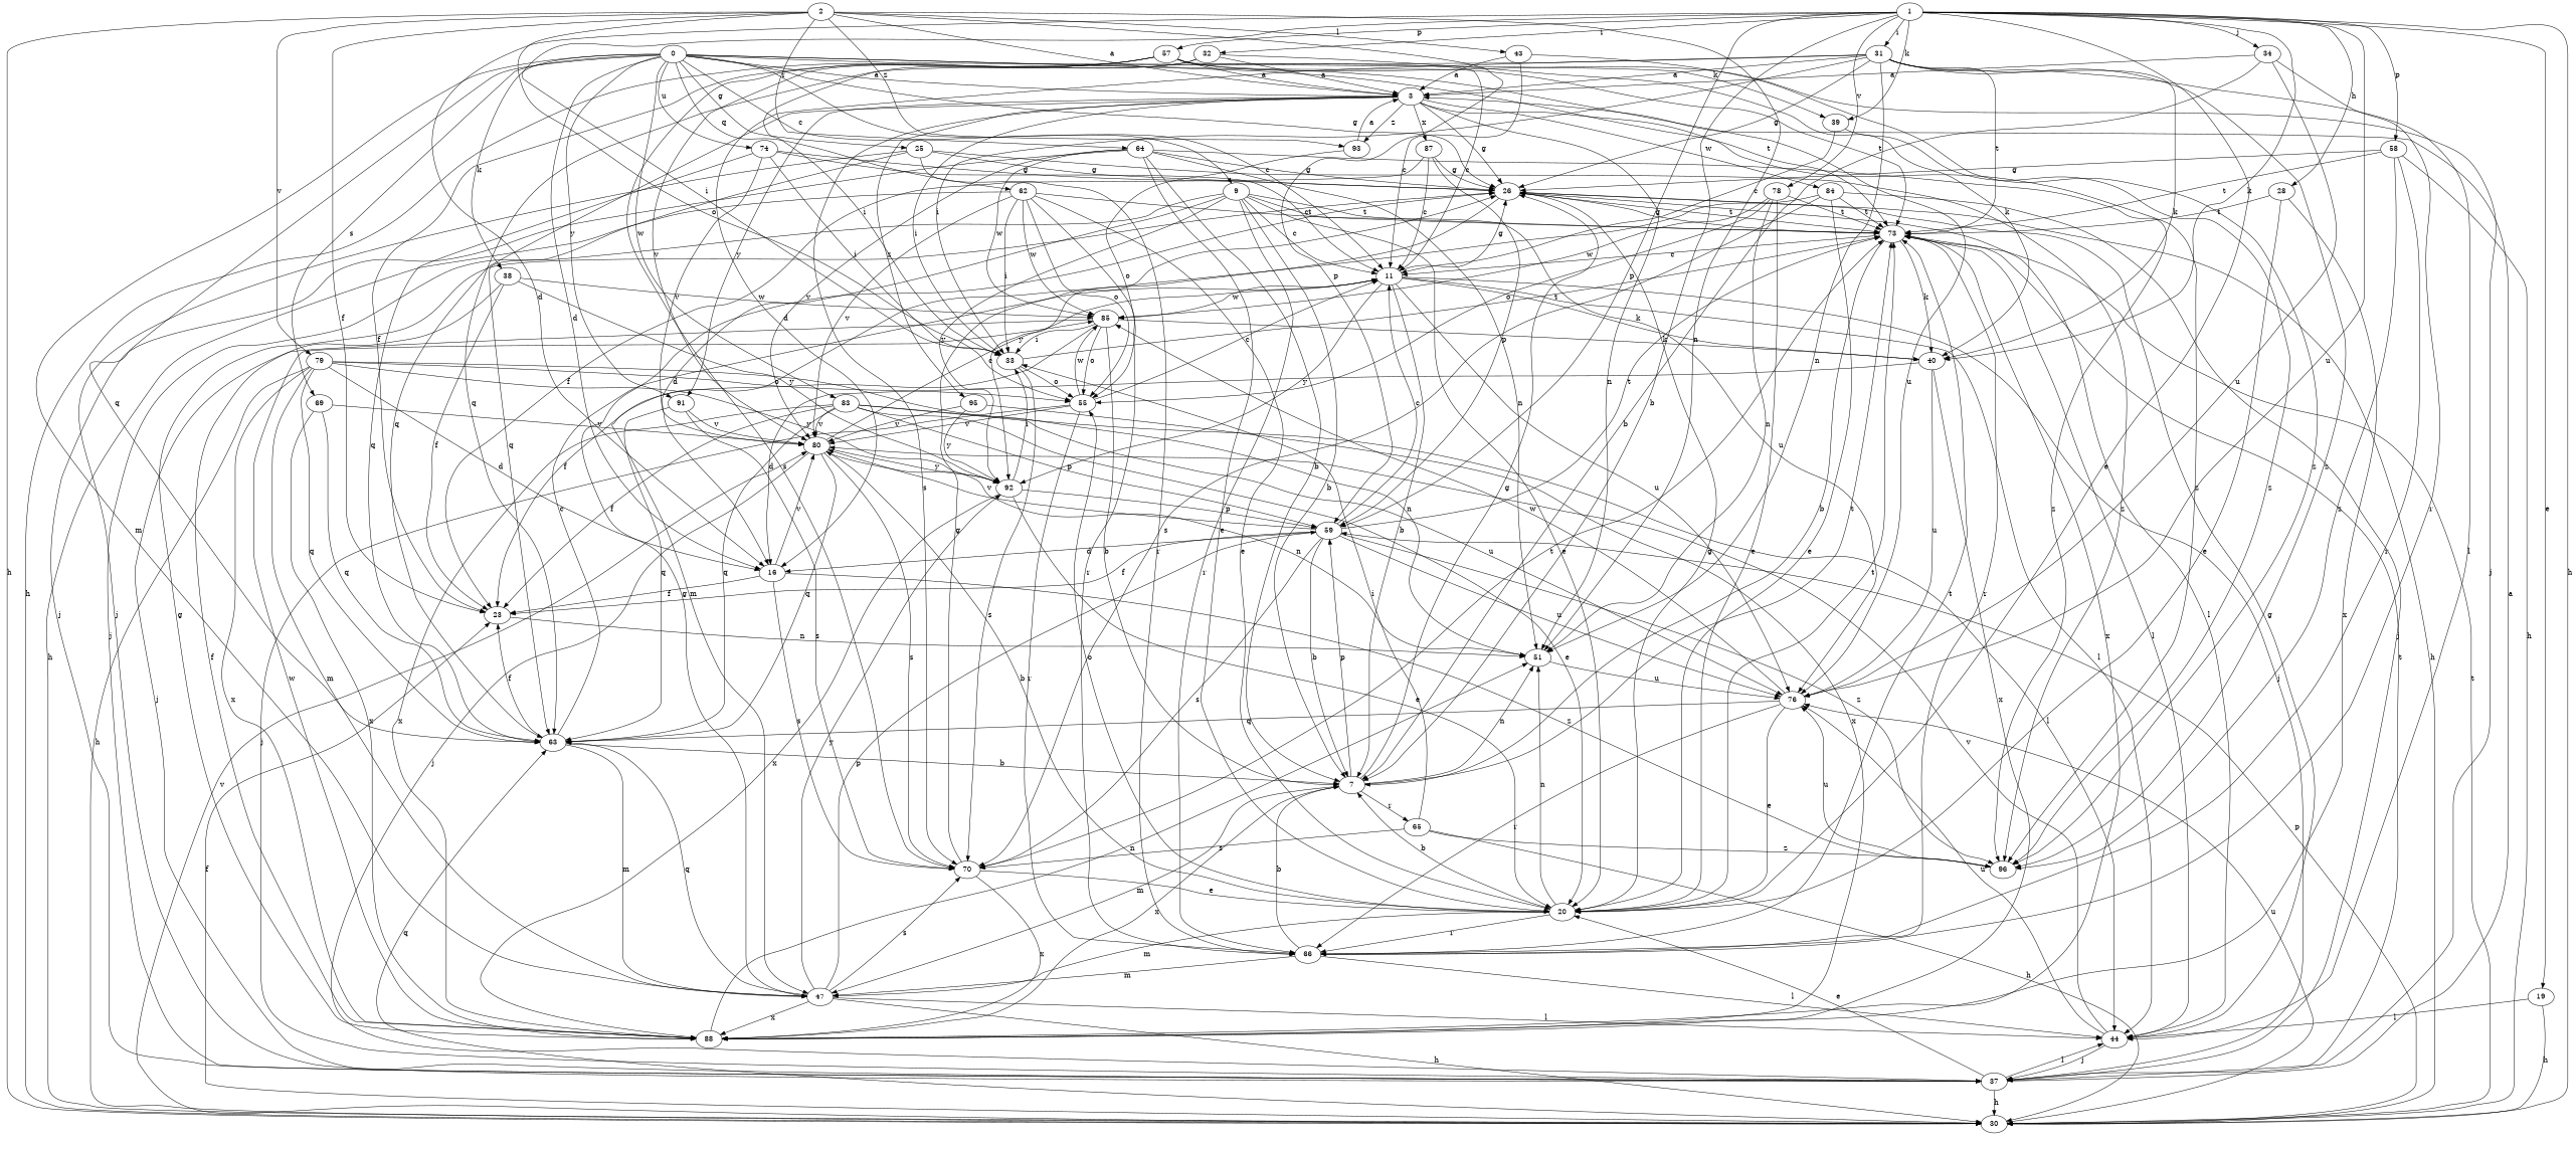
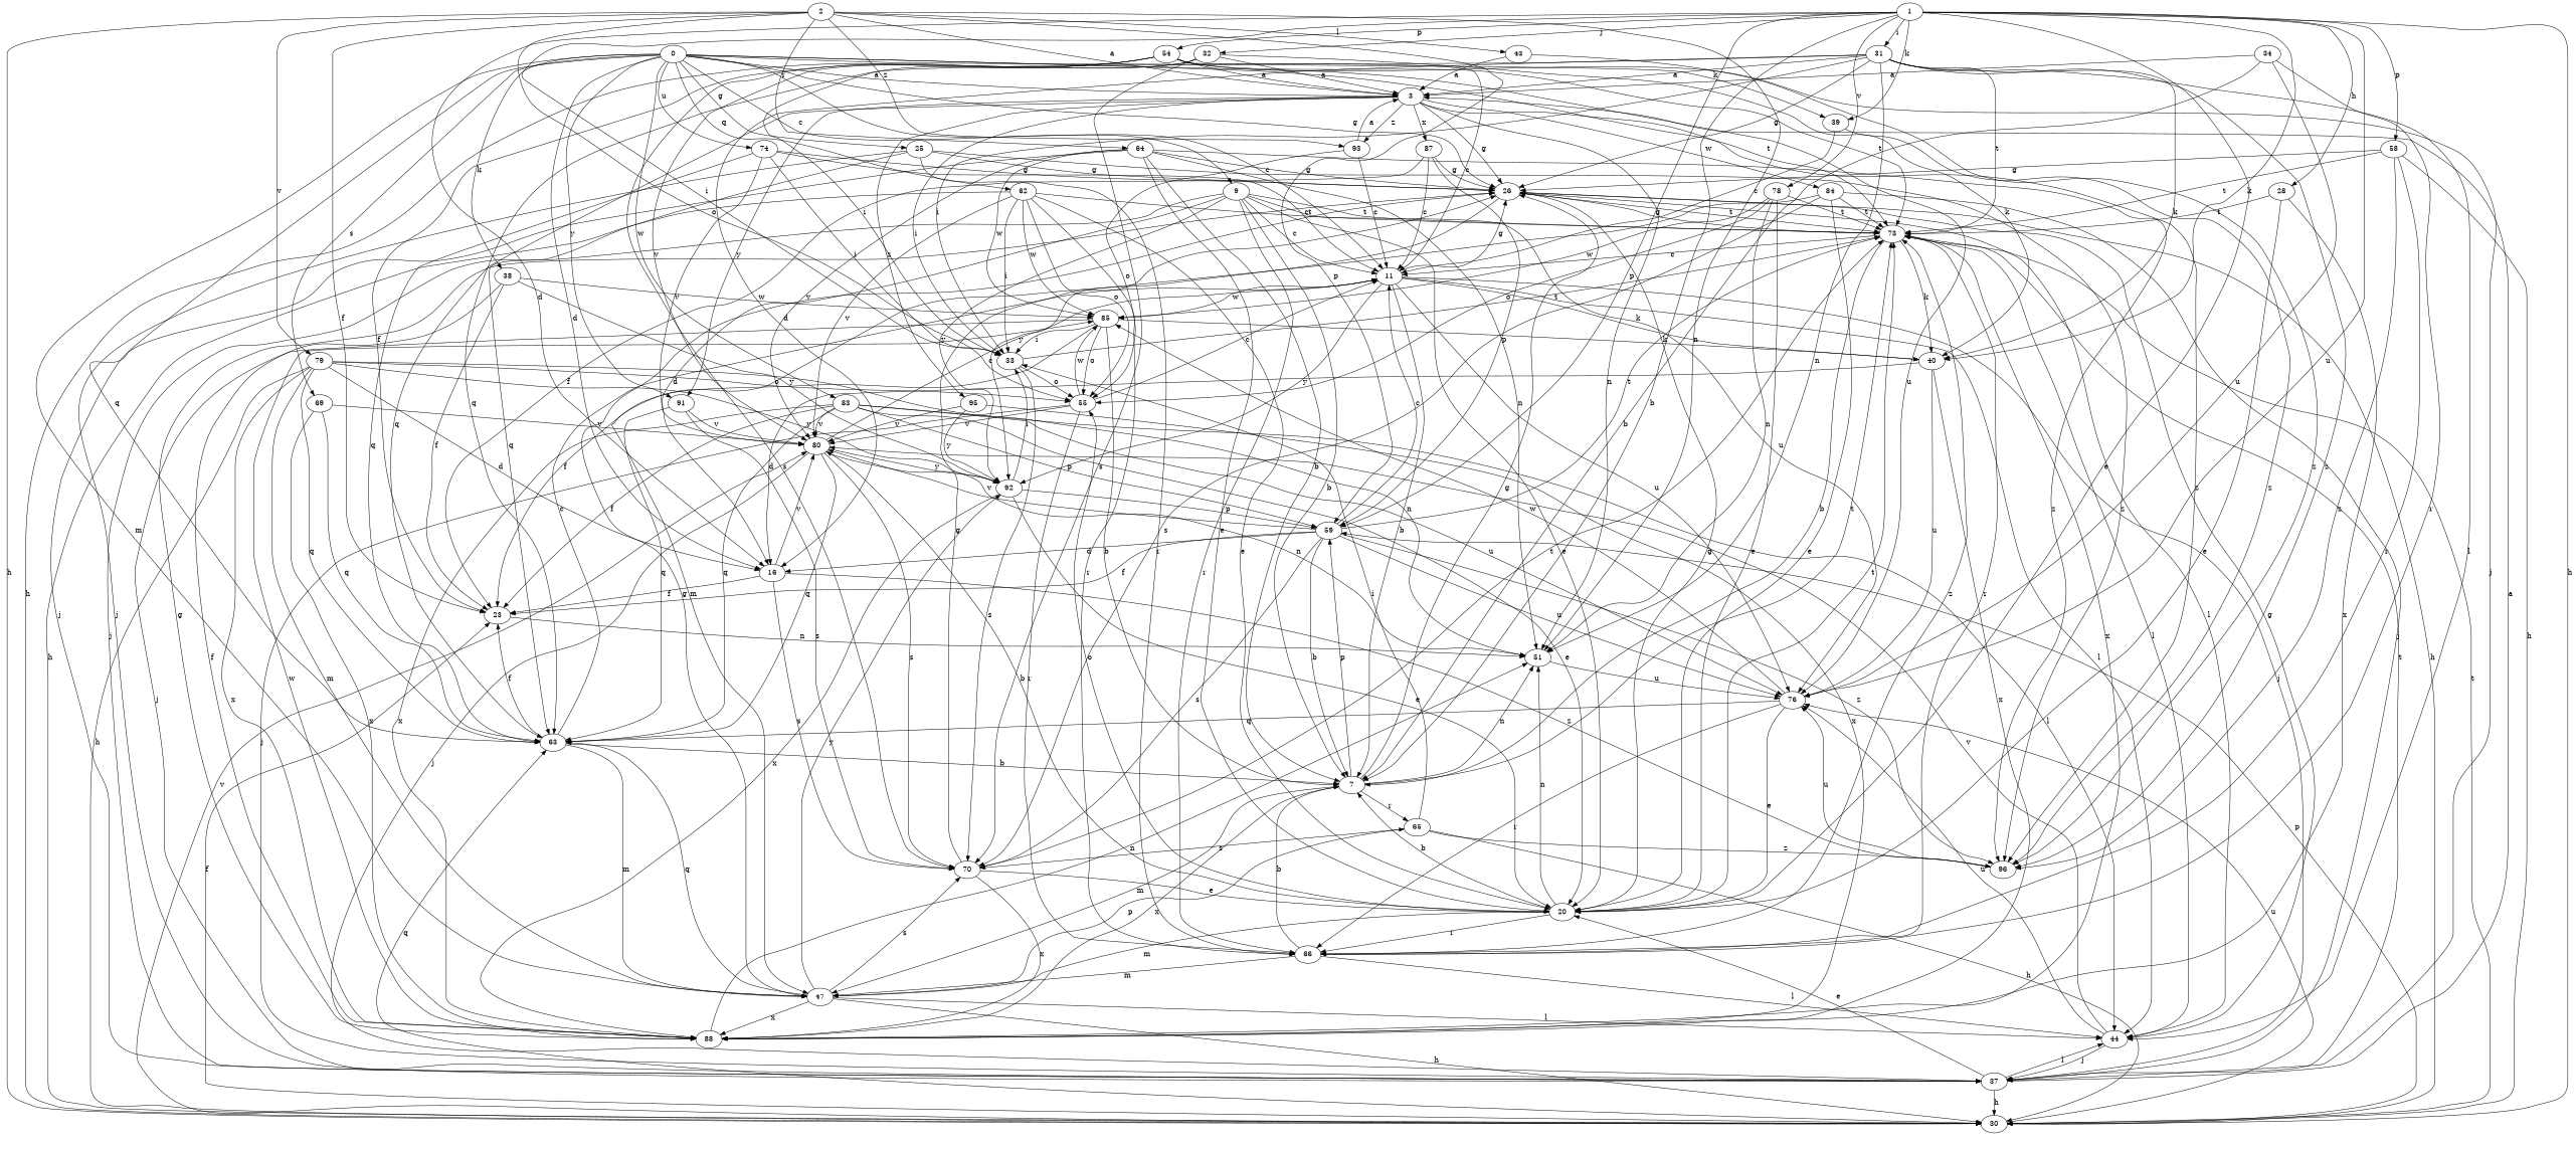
  strict digraph {
    0
    3
    9
    11
    16
    25
    26
    38
    39
    47
    62
    63
    69
    73
    74
    76
    83
    91
    33
    51
    93
    70
    84
    87
    95
    96
    7
    20
    37
    66
    92
    40
    44
    85
    23
    80
    30
    88
    59
    55
    1
-   19
    28
    31
    32
    34
-   57
+   57 [label=54]
    58
    78
    65
    2
    43
    64
    79
    0 -> 3 [label=a]
    0 -> 9 [label=c]
    0 -> 11 [label=c]
    0 -> 16 [label=d]
    0 -> 25 [label=g]
    0 -> 26 [label=g]
    0 -> 38 [label=k]
    0 -> 39 [label=k]
    0 -> 47 [label=m]
    0 -> 62 [label=q]
    0 -> 63 [label=q]
    0 -> 69 [label=s]
    0 -> 73 [label=t]
    0 -> 74 [label=u]
    0 -> 76 [label=u]
    0 -> 83 [label=w]
    0 -> 91 [label=y]
    3 -> 26 [label=g]
    3 -> 63 [label=q]
    3 -> 91 [label=y]
    3 -> 33 [label=i]
    3 -> 51 [label=n]
    3 -> 93 [label=z]
-   3 -> 70 [label=s]
+   32 -> 70 [label=s]
    3 -> 84 [label=w]
    3 -> 87 [label=x]
    3 -> 95 [label=z]
    3 -> 96 [label=z]
    9 -> 11 [label=c]
    9 -> 16 [label=d]
    9 -> 73 [label=t]
    9 -> 76 [label=u]
    9 -> 7 [label=b]
    9 -> 20 [label=e]
    9 -> 37 [label=j]
    9 -> 66 [label=r]
    9 -> 92 [label=y]
    11 -> 26 [label=g]
    11 -> 76 [label=u]
    11 -> 7 [label=b]
    11 -> 37 [label=j]
    11 -> 92 [label=y]
    11 -> 40 [label=k]
    11 -> 44 [label=l]
    11 -> 85 [label=w]
    16 -> 70 [label=s]
    16 -> 96 [label=z]
    16 -> 23 [label=f]
    16 -> 80 [label=v]
    25 -> 26 [label=g]
    25 -> 63 [label=q]
    25 -> 96 [label=z]
    25 -> 37 [label=j]
    25 -> 66 [label=r]
    26 -> 73 [label=t]
    26 -> 92 [label=y]
    26 -> 44 [label=l]
    26 -> 30 [label=h]
    38 -> 92 [label=y]
    38 -> 85 [label=w]
    38 -> 23 [label=f]
    38 -> 88 [label=f]
    39 -> 11 [label=c]
    39 -> 96 [label=z]
    47 -> 26 [label=g]
    47 -> 63 [label=q]
    47 -> 70 [label=s]
    47 -> 92 [label=y]
    47 -> 44 [label=l]
    47 -> 30 [label=h]
    47 -> 88 [label=x]
-   47 -> 59 [label=p]
+   47 -> 65 [label=p]
    62 -> 73 [label=t]
    62 -> 33 [label=i]
    62 -> 20 [label=e]
    62 -> 66 [label=r]
    62 -> 85 [label=w]
    62 -> 80 [label=v]
    62 -> 30 [label=h]
    62 -> 55 [label=o]
    63 -> 11 [label=c]
    63 -> 47 [label=m]
    63 -> 7 [label=b]
    63 -> 23 [label=f]
    69 -> 63 [label=q]
    69 -> 80 [label=v]
    69 -> 88 [label=x]
    73 -> 11 [label=c]
    73 -> 26 [label=g]
    73 -> 7 [label=b]
    73 -> 66 [label=r]
    73 -> 40 [label=k]
    73 -> 44 [label=l]
    73 -> 88 [label=x]
    74 -> 11 [label=c]
    74 -> 26 [label=g]
    74 -> 63 [label=q]
    74 -> 33 [label=i]
    74 -> 80 [label=v]
    76 -> 63 [label=q]
    76 -> 20 [label=e]
    76 -> 66 [label=r]
    76 -> 85 [label=w]
    83 -> 63 [label=q]
    83 -> 76 [label=u]
    83 -> 20 [label=e]
    83 -> 44 [label=l]
    83 -> 23 [label=f]
    83 -> 80 [label=v]
    83 -> 88 [label=x]
    83 -> 59 [label=p]
    91 -> 63 [label=q]
    91 -> 70 [label=s]
    91 -> 80 [label=v]
    33 -> 73 [label=t]
    33 -> 70 [label=s]
    33 -> 55 [label=o]
    51 -> 76 [label=u]
    93 -> 3 [label=a]
    93 -> 55 [label=o]
    70 -> 26 [label=g]
    70 -> 73 [label=t]
    70 -> 20 [label=e]
    70 -> 88 [label=x]
    84 -> 47 [label=m]
    84 -> 73 [label=t]
    84 -> 70 [label=s]
    84 -> 20 [label=e]
    84 -> 37 [label=j]
    87 -> 11 [label=c]
    87 -> 26 [label=g]
    87 -> 23 [label=f]
    87 -> 59 [label=p]
    95 -> 92 [label=y]
    95 -> 80 [label=v]
    95 -> 88 [label=x]
    96 -> 76 [label=u]
    7 -> 26 [label=g]
    7 -> 47 [label=m]
    7 -> 73 [label=t]
    7 -> 51 [label=n]
    7 -> 88 [label=x]
    7 -> 59 [label=p]
    7 -> 65 [label=r]
    20 -> 26 [label=g]
    20 -> 47 [label=m]
    20 -> 73 [label=t]
    20 -> 51 [label=n]
    20 -> 7 [label=b]
    20 -> 66 [label=r]
    20 -> 80 [label=b]
    20 -> 55 [label=o]
    37 -> 3 [label=a]
    37 -> 73 [label=t]
    37 -> 20 [label=e]
    37 -> 44 [label=l]
    37 -> 30 [label=h]
    66 -> 47 [label=m]
-   66 -> 73 [label=t]
+   66 -> 73 [label=z]
    66 -> 7 [label=b]
    66 -> 44 [label=l]
    92 -> 33 [label=i]
    92 -> 20 [label=e]
    92 -> 88 [label=x]
    92 -> 59 [label=p]
    40 -> 16 [label=d]
    40 -> 76 [label=u]
    40 -> 88 [label=x]
    44 -> 26 [label=g]
    44 -> 76 [label=u]
    44 -> 37 [label=j]
    44 -> 80 [label=v]
    85 -> 33 [label=i]
    85 -> 7 [label=b]
    85 -> 37 [label=j]
    85 -> 40 [label=k]
    85 -> 23 [label=f]
    85 -> 55 [label=o]
    23 -> 51 [label=n]
    80 -> 11 [label=c]
    80 -> 63 [label=q]
    80 -> 51 [label=n]
    80 -> 70 [label=s]
    80 -> 37 [label=j]
    80 -> 92 [label=y]
    30 -> 63 [label=q]
    30 -> 73 [label=t]
    30 -> 76 [label=u]
    30 -> 23 [label=f]
    30 -> 80 [label=v]
    30 -> 59 [label=p]
    88 -> 26 [label=g]
    88 -> 51 [label=n]
    88 -> 85 [label=w]
    59 -> 11 [label=c]
    59 -> 16 [label=d]
    59 -> 73 [label=t]
    59 -> 76 [label=u]
    59 -> 70 [label=s]
    59 -> 96 [label=z]
    59 -> 7 [label=b]
    59 -> 23 [label=f]
    59 -> 80 [label=v]
    55 -> 11 [label=c]
    55 -> 37 [label=j]
    55 -> 66 [label=r]
    55 -> 85 [label=w]
    55 -> 80 [label=v]
    1 -> 16 [label=d]
    1 -> 39 [label=k]
    1 -> 76 [label=u]
    1 -> 33 [label=i]
    1 -> 7 [label=b]
    1 -> 20 [label=e]
    1 -> 40 [label=k]
    1 -> 30 [label=h]
    1 -> 59 [label=p]
-   1 -> 19 [label=e]
    1 -> 28 [label=h]
    1 -> 31 [label=i]
-   1 -> 32 [label=i]
-   1 -> 34 [label=j]
+   1 -> 32 [label=j]
    1 -> 57 [label=p]
    1 -> 58 [label=p]
    1 -> 78 [label=v]
-   19 -> 44 [label=l]
-   19 -> 30 [label=h]
    28 -> 73 [label=t]
    28 -> 20 [label=e]
    28 -> 88 [label=x]
    31 -> 3 [label=a]
    31 -> 16 [label=d]
    31 -> 26 [label=g]
    31 -> 63 [label=q]
    31 -> 73 [label=t]
    31 -> 33 [label=i]
    31 -> 51 [label=n]
    31 -> 96 [label=z]
    31 -> 40 [label=k]
    31 -> 44 [label=l]
    32 -> 3 [label=a]
    32 -> 33 [label=i]
    32 -> 40 [label=k]
    32 -> 80 [label=v]
    34 -> 3 [label=a]
    34 -> 76 [label=u]
    34 -> 7 [label=b]
    34 -> 66 [label=r]
    57 -> 3 [label=a]
    57 -> 11 [label=c]
    57 -> 73 [label=t]
    57 -> 70 [label=s]
    57 -> 37 [label=j]
    57 -> 23 [label=f]
    57 -> 30 [label=h]
    58 -> 26 [label=g]
    58 -> 73 [label=t]
    58 -> 96 [label=z]
    58 -> 66 [label=r]
    58 -> 30 [label=h]
    78 -> 73 [label=t]
    78 -> 51 [label=n]
    78 -> 20 [label=e]
    78 -> 85 [label=w]
    78 -> 55 [label=o]
    65 -> 33 [label=i]
    65 -> 70 [label=s]
    65 -> 96 [label=z]
    65 -> 30 [label=h]
    2 -> 3 [label=a]
    2 -> 51 [label=n]
    2 -> 93 [label=z]
    2 -> 23 [label=f]
    2 -> 30 [label=h]
    2 -> 59 [label=p]
    2 -> 55 [label=o]
    2 -> 43 [label=l]
    2 -> 64 [label=r]
    2 -> 79 [label=v]
    43 -> 3 [label=a]
-   43 -> 11 [label=c]
+   93 -> 11 [label=c]
    43 -> 96 [label=z]
    64 -> 26 [label=g]
    64 -> 51 [label=n]
    64 -> 96 [label=z]
    64 -> 7 [label=b]
    64 -> 20 [label=e]
    64 -> 37 [label=j]
    64 -> 85 [label=w]
    64 -> 80 [label=v]
    79 -> 16 [label=d]
    79 -> 47 [label=m]
    79 -> 63 [label=q]
    79 -> 51 [label=n]
    79 -> 92 [label=y]
    79 -> 30 [label=h]
    79 -> 88 [label=x]
    79 -> 55 [label=o]
  }
